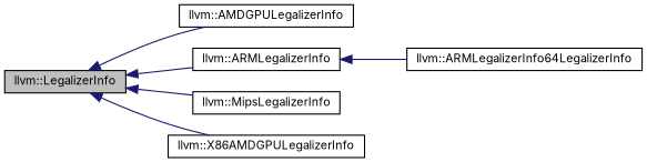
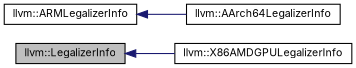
  digraph {
    fontname=Inter
    rankdir=LR
    node [color=black fontname=Inter fontsize=10 shape=box]
    edge [color=midnightblue dir=back fontname=Inter fontsize=10 labelfontname=Helvetica labelfontsize=10 style=solid]
    n1 [fillcolor=grey75 fontcolor=black height=0.2 label="llvm::LegalizerInfo" style=filled width=0.4]
-   n2 [height=0.2 label="llvm::AMDGPULegalizerInfo" width=0.4]
    n3 [height=0.2 label="llvm::ARMLegalizerInfo" width=0.4]
-   n4 [height=0.2 label="llvm::MipsLegalizerInfo" width=0.4]
    n5 [height=0.2 label="llvm::X86AMDGPULegalizerInfo" width=0.4]
-   n6 [height=0.2 label="llvm::ARMLegalizerInfo64LegalizerInfo" width=0.4]
-   n1 -> n2
-   n1 -> n3
-   n1 -> n4
+   n6 [height=0.2 label="llvm::AArch64LegalizerInfo" width=0.4]
    n1 -> n5
    n3 -> n6
  }
